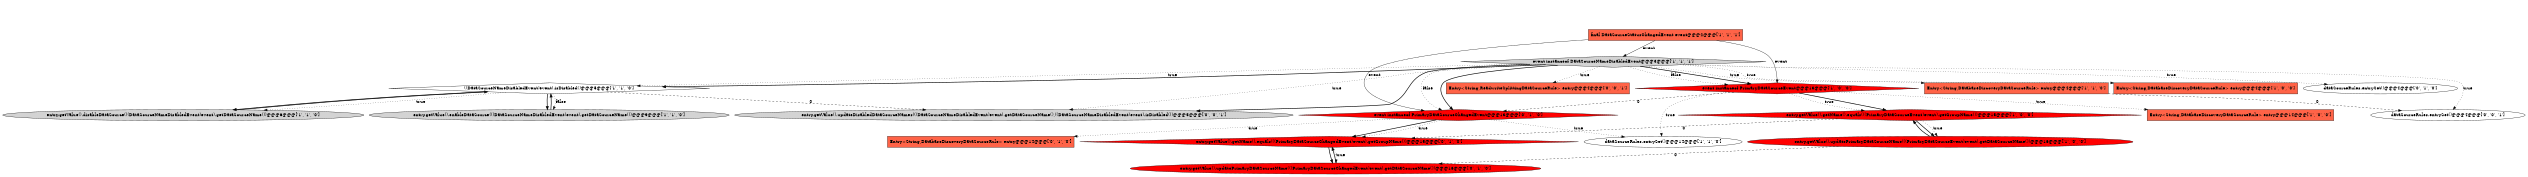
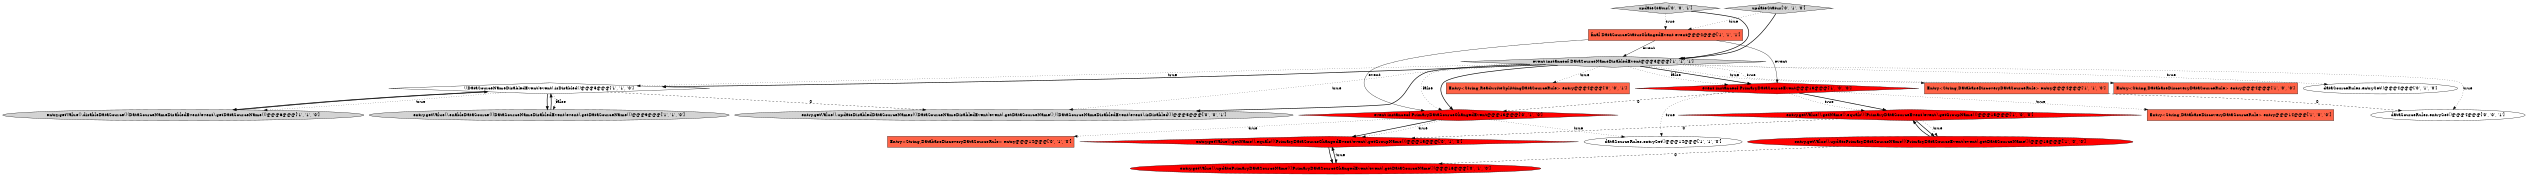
  digraph {
    node [fillcolor=lightgray shape=diamond style=filled]
    edge [style=dotted]
+   n1 [label="updateStatus['0', '1', '0']"]
    n2 [label="event instanceof DataSourceNameDisabledEvent@@@3@@@['1', '1', '1']"]
    n3 [fillcolor=tomato label="final DataSourceStatusChangedEvent event@@@2@@@['1', '1', '1']" shape=box]
    n4 [fillcolor=white label="dataSourceRules.entrySet()@@@4@@@['0', '1', '0']" shape=ellipse]
    n5 [fillcolor=white label="((DataSourceNameDisabledEvent)event).isDisabled()@@@5@@@['1', '1', '0']"]
    n6 [label="entry.getValue().updateDisabledDataSourceNames(((DataSourceNameDisabledEvent)event).getDataSourceName(),((DataSourceNameDisabledEvent)event).isDisabled())@@@5@@@['0', '0', '1']" shape=ellipse]
    n7 [fillcolor=red label="event instanceof PrimaryDataSourceChangedEvent@@@13@@@['0', '1', '0']"]
    n8 [fillcolor=tomato label="Entry<String,ReadwriteSplittingDataSourceRule> entry@@@4@@@['0', '0', '1']" shape=box]
    n9 [fillcolor=red label="event instanceof PrimaryDataSourceEvent@@@13@@@['1', '0', '0']"]
    n10 [fillcolor=white label="dataSourceRules.entrySet()@@@4@@@['0', '0', '1']" shape=ellipse]
    n11 [fillcolor=tomato label="Entry<String,DatabaseDiscoveryDataSourceRule> entry@@@4@@@['1', '0', '0']" shape=box]
    n12 [fillcolor=tomato label="Entry<String,DatabaseDiscoveryDataSourceRule> entry@@@4@@@['1', '1', '0']" shape=box]
    n13 [fillcolor=tomato label="Entry<String,DatabaseDiscoveryDataSourceRule> entry@@@14@@@['0', '1', '0']" shape=box]
    n14 [fillcolor=red label="entry.getValue().getName().equals(((PrimaryDataSourceChangedEvent)event).getGroupName())@@@15@@@['0', '1', '0']"]
    n15 [fillcolor=red label="entry.getValue().updatePrimaryDataSourceName(((PrimaryDataSourceChangedEvent)event).getDataSourceName())@@@16@@@['0', '1', '0']" shape=ellipse]
    n16 [label="entry.getValue().disableDataSource(((DataSourceNameDisabledEvent)event).getDataSourceName())@@@6@@@['1', '1', '0']" shape=ellipse]
    n17 [label="entry.getValue().enableDataSource(((DataSourceNameDisabledEvent)event).getDataSourceName())@@@9@@@['1', '1', '0']" shape=ellipse]
+   n18 [label="updateStatus['0', '0', '1']"]
    n19 [fillcolor=white label="dataSourceRules.entrySet()@@@14@@@['1', '1', '0']" shape=ellipse]
    n20 [fillcolor=red label="entry.getValue().getName().equals(((PrimaryDataSourceEvent)event).getGroupName())@@@15@@@['1', '0', '0']"]
    n21 [fillcolor=red label="entry.getValue().updatePrimaryDataSourceName(((PrimaryDataSourceEvent)event).getDataSourceName())@@@16@@@['1', '0', '0']" shape=ellipse]
    n22 [fillcolor=tomato label="Entry<String,DatabaseDiscoveryDataSourceRule> entry@@@14@@@['1', '0', '0']" shape=box]
+   n1 -> n2 [style=bold]
+   n1 -> n3 [label=true]
    n2 -> n4 [label=true]
    n2 -> n5 [label=true]
    n2 -> n5 [style=bold]
    n2 -> n6 [style=bold]
    n2 -> n6 [label=true]
    n2 -> n7 [label=false]
    n2 -> n7 [style=bold]
    n2 -> n8 [label=true]
    n2 -> n9 [label=false]
    n2 -> n9 [style=bold]
    n2 -> n10 [label=true]
    n2 -> n11 [label=true]
    n2 -> n12 [label=true]
    n3 -> n2 [label=event style=solid]
    n3 -> n7 [label=event style=solid]
    n3 -> n9 [label=event style=solid]
    n5 -> n6 [label=0 style=dashed]
    n5 -> n16 [label=true]
    n5 -> n16 [style=bold]
    n5 -> n17 [label=false]
    n5 -> n17 [style=bold]
    n7 -> n13 [label=true]
    n7 -> n14 [style=bold]
    n7 -> n14 [label=true]
    n7 -> n19 [label=true]
    n9 -> n7 [label=0 style=dashed]
    n9 -> n19 [label=true]
    n9 -> n20 [style=bold]
    n9 -> n20 [label=true]
    n9 -> n22 [label=true]
    n12 -> n10 [label=0 style=dashed]
    n14 -> n15 [label=true]
    n14 -> n15 [style=bold]
    n15 -> n14 [style=bold]
    n16 -> n5 [style=bold]
    n17 -> n5 [style=bold]
+   n18 -> n2 [style=bold]
+   n18 -> n3 [label=true]
    n20 -> n14 [label=0 style=dashed]
    n20 -> n21 [style=bold]
    n20 -> n21 [label=true]
    n21 -> n15 [label=0 style=dashed]
    n21 -> n20 [style=bold]
  }
